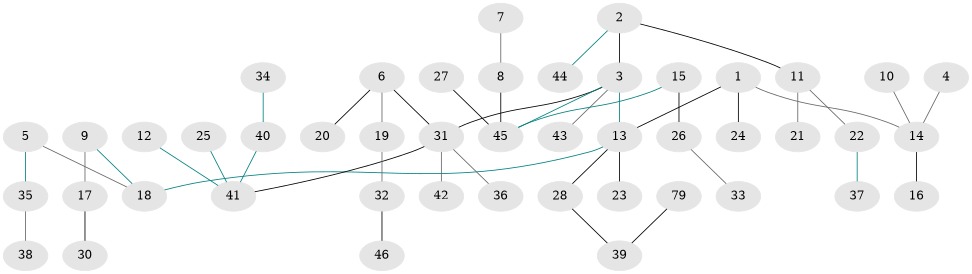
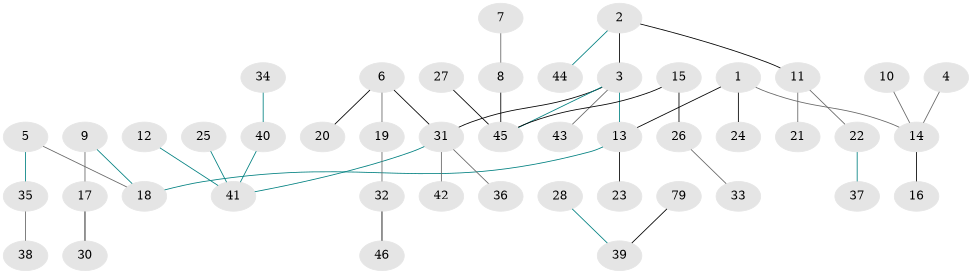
  graph {
    node [color=gray90 style=filled]
    edge [color=black weight=1.0]
    1
    13
    14
    24
    18
    23
    28
    16
    2
    3
    11
    44
    31
    43
    45
    21
    22
    41
    36
    42
    4
    5
    35
    38
    6
    19
    20
    32
    7
    8
    9
    17
    30
    10
    37
    12
    39
    15
    26
    33
    46
    25
    27
    n44 [label=79]
    34
    40
    1 -- 13
    1 -- 14 [color=gray40]
    1 -- 24
    13 -- 18 [color=teal]
    13 -- 23
-   13 -- 28
    14 -- 16
-   28 -- 39
+   28 -- 39 [color=teal]
    2 -- 3
    2 -- 11
    2 -- 44 [color=teal]
    3 -- 13 [color=teal]
    3 -- 31
    3 -- 43 [color=gray40]
    3 -- 45 [color=teal]
    11 -- 21 [color=gray40]
    11 -- 22 [color=gray40]
-   31 -- 41
+   31 -- 41 [color=teal]
    31 -- 36 [color=gray40]
    31 -- 42 [color=gray40]
    22 -- 37 [color=teal]
    4 -- 14 [color=gray40]
    5 -- 18 [color=gray40]
    5 -- 35 [color=teal]
    35 -- 38 [color=gray40]
    6 -- 31
    6 -- 19 [color=gray40]
    6 -- 20
    19 -- 32 [color=gray40]
    32 -- 46
    7 -- 8 [color=gray40]
    8 -- 45
    9 -- 18 [color=teal]
    9 -- 17 [color=gray40]
    17 -- 30
    10 -- 14 [color=gray40]
    12 -- 41 [color=teal]
-   15 -- 45 [color=teal]
+   15 -- 45
    15 -- 26
    26 -- 33 [color=gray40]
    25 -- 41 [color=teal]
    27 -- 45
    n44 -- 39
    34 -- 40 [color=teal]
    40 -- 41 [color=teal]
  }
